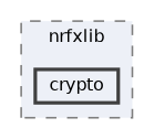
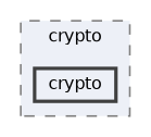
  digraph {
    compound=true
    rankdir=LR
    n1 [color=grey25 fillcolor="#edf0f7" fontname=Helvetica fontsize=10 height=0.2 label=crypto shape=box style="filled,bold" width=0.4]
    subgraph cluster_1 {
      bgcolor="#edf0f7"
      fontname=Helvetica
      fontsize=10
-     label=nrfxlib
+     label=crypto
      pencolor=grey50
      style="filled,dashed"
      n1
    }
  }
